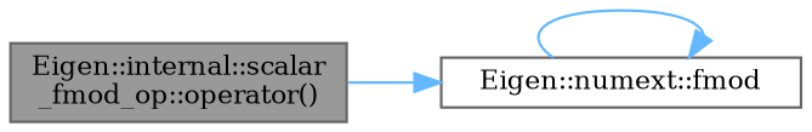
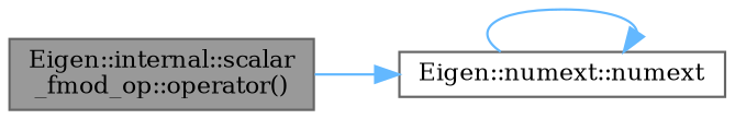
  digraph {
    rankdir=LR
    fontname="DejaVu Serif"
    node [fontname="DejaVu Serif" fontsize=10 shape=box style=filled]
    edge [color=steelblue1 fontname="DejaVu Serif" fontsize=10 labelfontname=Helvetica labelfontsize=10 style=solid]
    n1 [color=gray40 fillcolor=grey60 fontcolor=black height=0.2 label="Eigen::internal::scalar\l_fmod_op::operator()" width=0.4]
-   n2 [color=grey40 fillcolor=white height=0.2 label="Eigen::numext::fmod" width=0.4]
+   n2 [color=grey40 fillcolor=white height=0.2 label="Eigen::numext::numext" width=0.4]
    n1 -> n2
    n2 -> n2
  }
